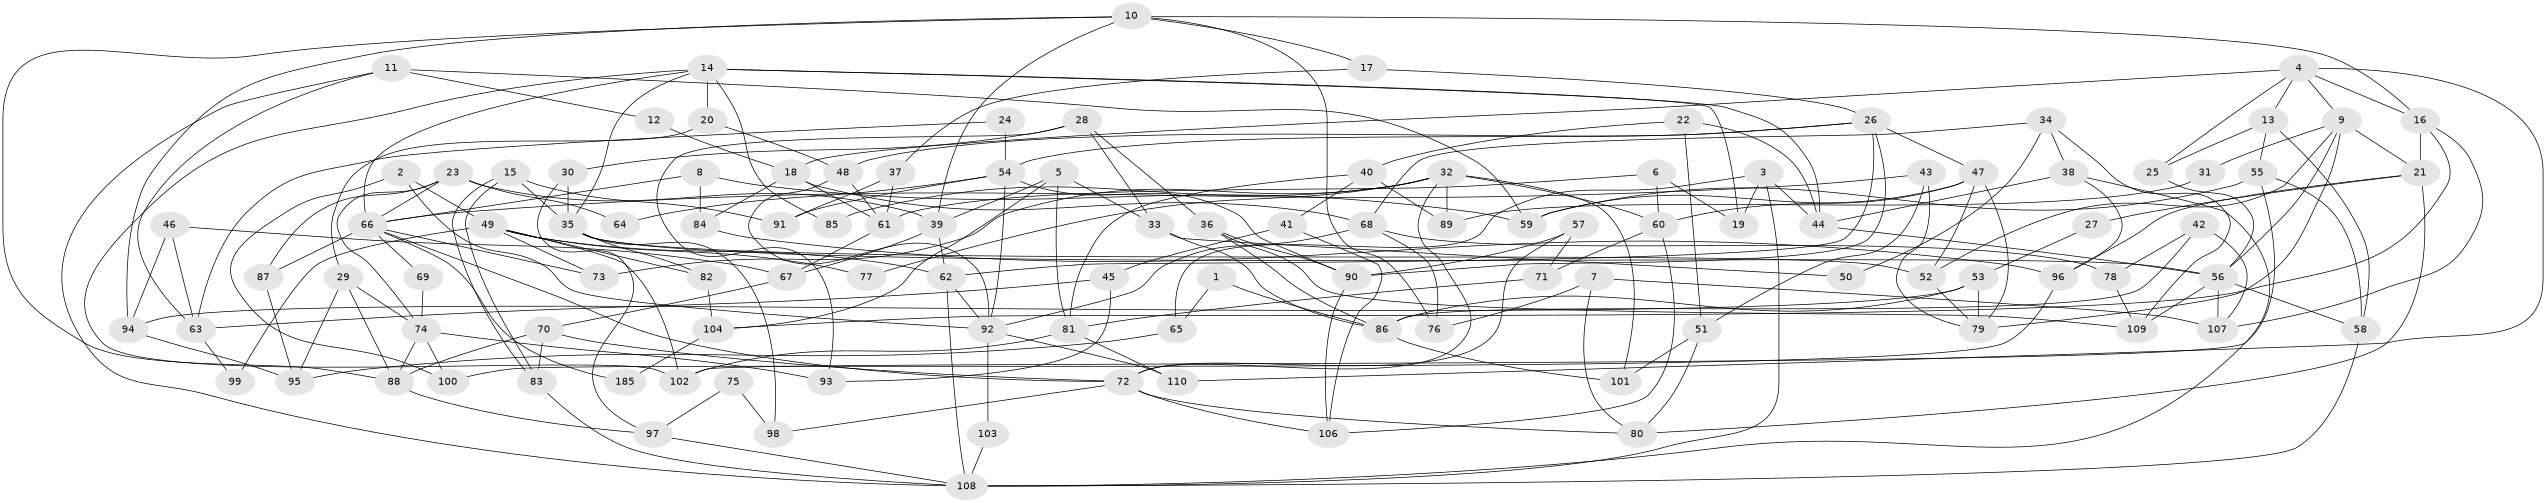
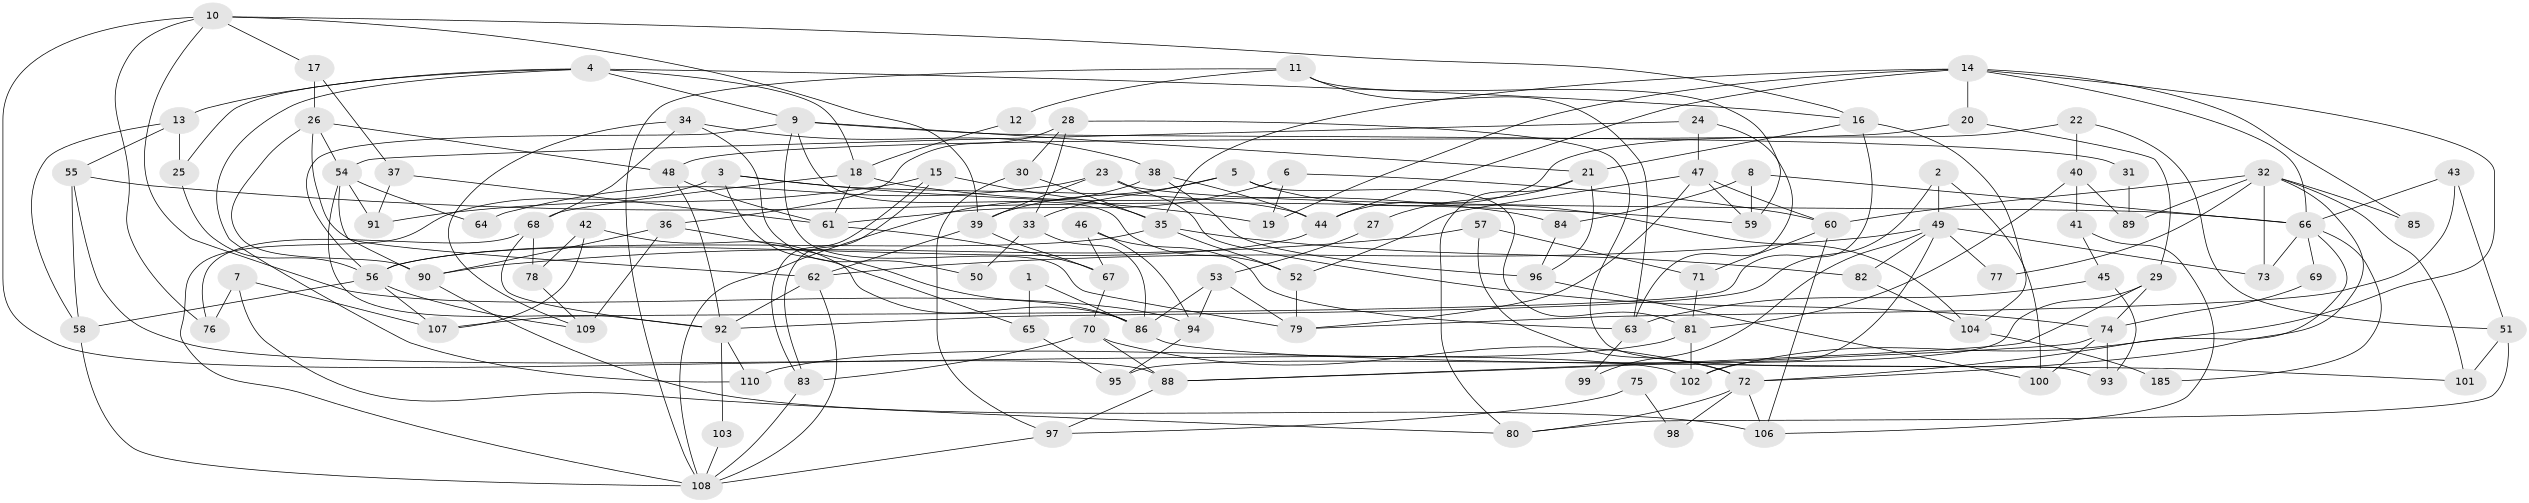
  graph {
    fontname="DejaVu Sans"
    node [color=gray90 fontname="DejaVu Sans" style=filled]
    edge [fontname="DejaVu Sans"]
    1
    65
    86
    95
    101
    2
    49
    92
    100
    102
    62
    73
    77
    82
    99
    110
    103
    3
    19
    44
    108
    56
    61
    67
    4
    9
    13
    16
    18
    25
    21
    31
    52
    79
    55
    58
    104
    107
    84
    68
    5
    33
    39
    81
    50
    n46 [label=185]
    6
    60
    106
    71
    7
    76
    80
    8
    59
    66
-   87
    72
    69
    96
    27
    89
    109
    10
    17
    88
    94
    26
    37
    97
    11
    12
    63
    14
    20
    35
    85
    29
    48
    98
    15
    83
    91
    54
    90
    78
    74
    53
    22
    40
    51
    41
    23
    64
    93
    24
    47
    28
    30
    36
    32
    34
    38
    70
    45
    42
    43
    46
    57
    75
    1 -- 65
    1 -- 86
    65 -- 95
    86 -- 101
    2 -- 49
    2 -- 92
    2 -- 100
    49 -- 102
    49 -- 62
    49 -- 73
    49 -- 77
    49 -- 82
    49 -- 99
    92 -- 110
    92 -- 103
    62 -- 92
    62 -- 108
    82 -- 104
    103 -- 108
    3 -- 65
    3 -- 19
    3 -- 44
    3 -- 108
    44 -- 56
    56 -- 58
    56 -- 107
    56 -- 109
    61 -- 67
    67 -- 70
    4 -- 110
    4 -- 9
    4 -- 13
    4 -- 16
    4 -- 18
    4 -- 25
    9 -- 56
    9 -- 21
    9 -- 31
    9 -- 52
    9 -- 79
    13 -- 25
    13 -- 55
    13 -- 58
    16 -- 21
    16 -- 104
    16 -- 107
    18 -- 61
    18 -- 84
    18 -- 68
    25 -- 56
    21 -- 80
    21 -- 96
    21 -- 27
    31 -- 89
    52 -- 79
    55 -- 102
    55 -- 58
    55 -- 59
    58 -- 108
    104 -- n46
    84 -- 96
    68 -- 92
    68 -- 76
    68 -- 78
    5 -- 104
    5 -- 33
    5 -- 39
    5 -- 81
    33 -- 86
    33 -- 50
    39 -- 62
    39 -- 67
    81 -- 102
    81 -- 110
    6 -- 19
    6 -- 61
    6 -- 60
    60 -- 106
    60 -- 71
    71 -- 81
    7 -- 107
    7 -- 76
    7 -- 80
    8 -- 84
    8 -- 59
    8 -- 66
    66 -- 73
    66 -- n46
-   66 -- 87
    66 -- 72
    66 -- 69
-   87 -- 95
    72 -- 106
    72 -- 80
    72 -- 98
    69 -- 74
    96 -- 100
    27 -- 53
    10 -- 16
    10 -- 39
    10 -- 76
    10 -- 17
    10 -- 88
    10 -- 94
    17 -- 26
    17 -- 37
    88 -- 97
    94 -- 95
    26 -- 62
    26 -- 48
    26 -- 54
    26 -- 90
    37 -- 61
    37 -- 91
    97 -- 108
    11 -- 108
    11 -- 59
    11 -- 12
    11 -- 63
    12 -- 18
    63 -- 99
    14 -- 102
    14 -- 19
    14 -- 44
    14 -- 66
    14 -- 20
    14 -- 35
    14 -- 85
    20 -- 29
    20 -- 48
    35 -- 82
    35 -- 56
    35 -- 52
-   35 -- 98
    29 -- 95
    29 -- 88
    29 -- 74
    48 -- 92
    48 -- 61
    15 -- 35
    15 -- 83
    15 -- 83
    15 -- 91
    83 -- 108
    54 -- 92
    54 -- 91
    54 -- 90
    54 -- 64
    90 -- 106
    78 -- 109
    74 -- 100
    74 -- 88
    74 -- 93
    53 -- 86
    53 -- 79
    53 -- 94
    22 -- 44
    22 -- 40
    22 -- 51
    40 -- 81
    40 -- 89
    40 -- 41
    51 -- 101
    51 -- 80
    41 -- 106
    41 -- 45
    23 -- 39
    23 -- 66
-   23 -- 87
    23 -- 74
    23 -- 64
    24 -- 63
    24 -- 54
-   26 -- 47
+   24 -- 47
    47 -- 52
    47 -- 79
    47 -- 60
    47 -- 59
    28 -- 33
    28 -- 93
    28 -- 30
    28 -- 36
    30 -- 97
    30 -- 35
    36 -- 86
    36 -- 109
    36 -- 90
    32 -- 101
    32 -- 73
    32 -- 77
    32 -- 60
    32 -- 72
    32 -- 89
    32 -- 85
    34 -- 68
    34 -- 50
    34 -- 109
    34 -- 38
    38 -- 44
    38 -- 108
    38 -- 96
    70 -- 72
    70 -- 88
    70 -- 83
    45 -- 63
    45 -- 93
    42 -- 86
    42 -- 107
    42 -- 78
    43 -- 79
    43 -- 66
    43 -- 51
    46 -- 67
    46 -- 94
    46 -- 63
    57 -- 71
    57 -- 72
    57 -- 90
    75 -- 97
    75 -- 98
  }
